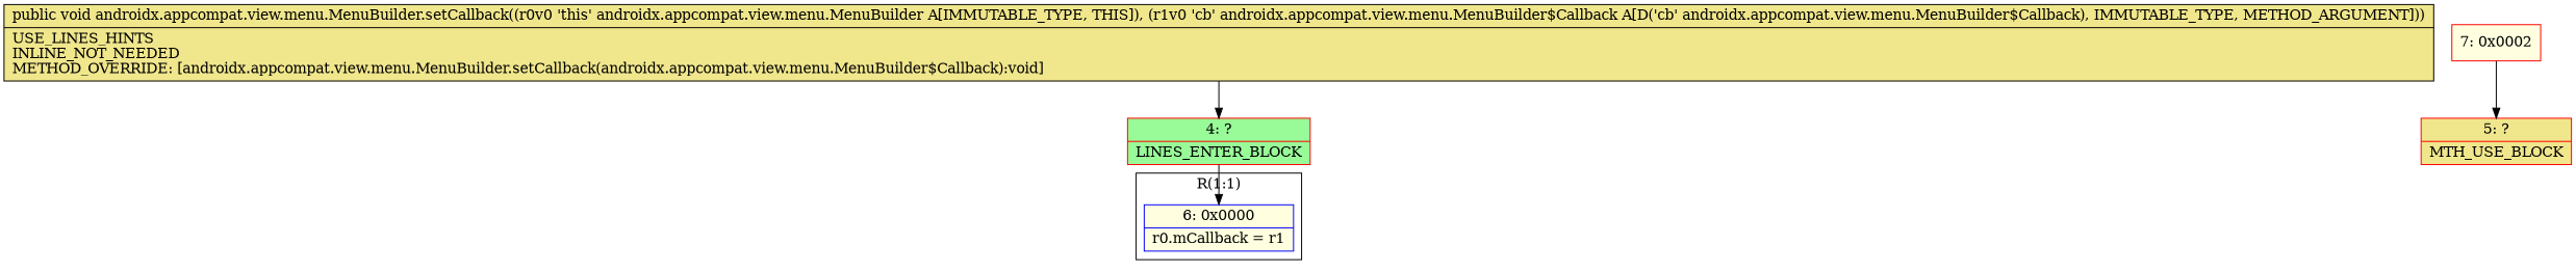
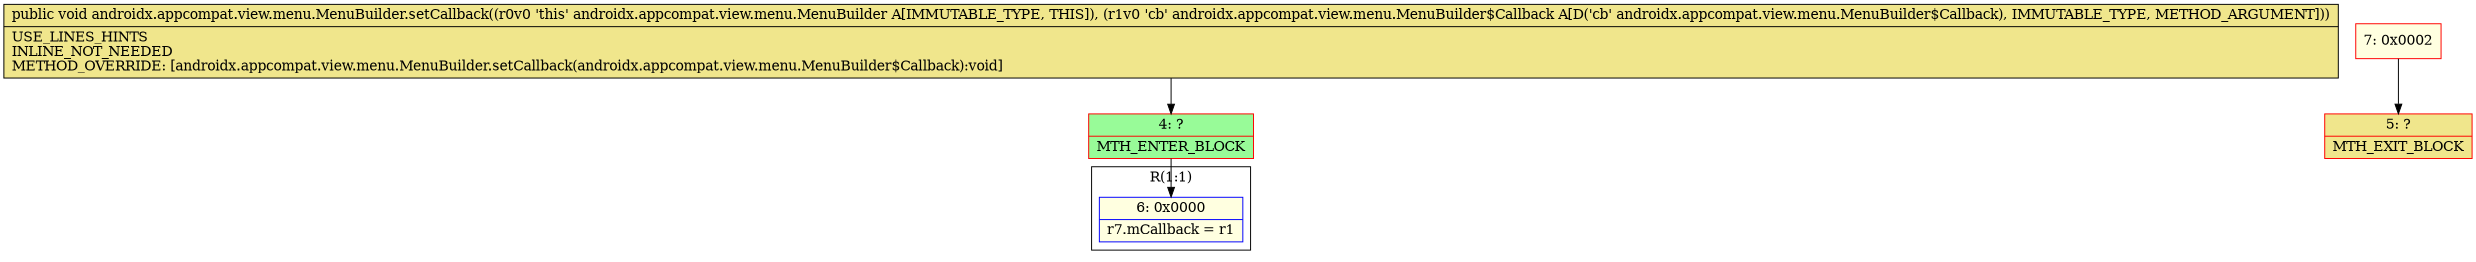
  digraph {
    node [color=red fillcolor=lightyellow shape=record style=filled]
-   n1 [color=blue label="{6\:\ 0x0000|r0.mCallback = r1\l}"]
+   n1 [color=blue label="{6\:\ 0x0000|r7.mCallback = r1\l}"]
    n2 [label="{7\:\ 0x0002}"]
-   n3 [fillcolor=khaki label="{5\:\ ?|MTH_USE_BLOCK\l}"]
-   n4 [fillcolor=palegreen label="{4\:\ ?|LINES_ENTER_BLOCK\l}"]
+   n3 [fillcolor=khaki label="{5\:\ ?|MTH_EXIT_BLOCK\l}"]
+   n4 [fillcolor=palegreen label="{4\:\ ?|MTH_ENTER_BLOCK\l}"]
    n5 [fillcolor=khaki label="{public void androidx.appcompat.view.menu.MenuBuilder.setCallback((r0v0 'this' androidx.appcompat.view.menu.MenuBuilder A[IMMUTABLE_TYPE, THIS]), (r1v0 'cb' androidx.appcompat.view.menu.MenuBuilder$Callback A[D('cb' androidx.appcompat.view.menu.MenuBuilder$Callback), IMMUTABLE_TYPE, METHOD_ARGUMENT]))  | USE_LINES_HINTS\lINLINE_NOT_NEEDED\lMETHOD_OVERRIDE: [androidx.appcompat.view.menu.MenuBuilder.setCallback(androidx.appcompat.view.menu.MenuBuilder$Callback):void]\l}" color=""]
    subgraph cluster_1 {
      label="R(1:1)"
      n1
    }
    n2 -> n3
    n4 -> n1
    n5 -> n4
  }
